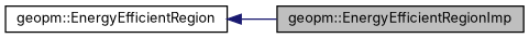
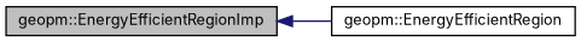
  digraph {
    rankdir=LR
    fontname=Inter
    node [color=black fontname=Inter fontsize=10 shape=record style=filled]
    n1 [fillcolor=grey75 fontcolor=black height=0.2 label="geopm::EnergyEfficientRegionImp" width=0.4]
    n2 [fillcolor=white height=0.2 label="geopm::EnergyEfficientRegion" width=0.4]
-   n2 -> n1 [color=midnightblue dir=back fontname=Inter fontsize=10 labelfontname=Helvetica labelfontsize=10 style=solid]
+   n1 -> n2 [color=midnightblue dir=back fontname=Inter fontsize=10 labelfontname=Helvetica labelfontsize=10 style=solid]
  }
